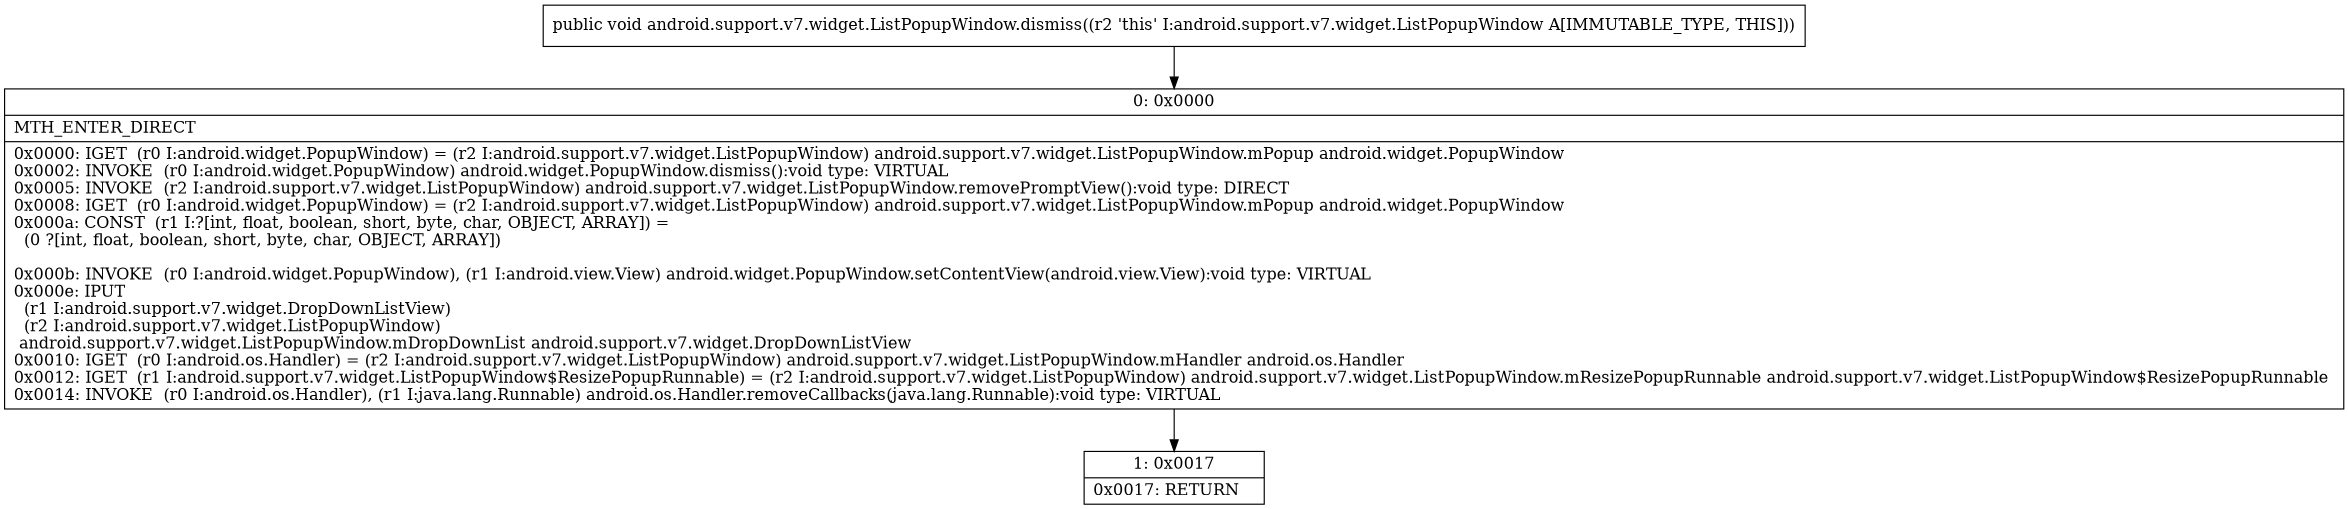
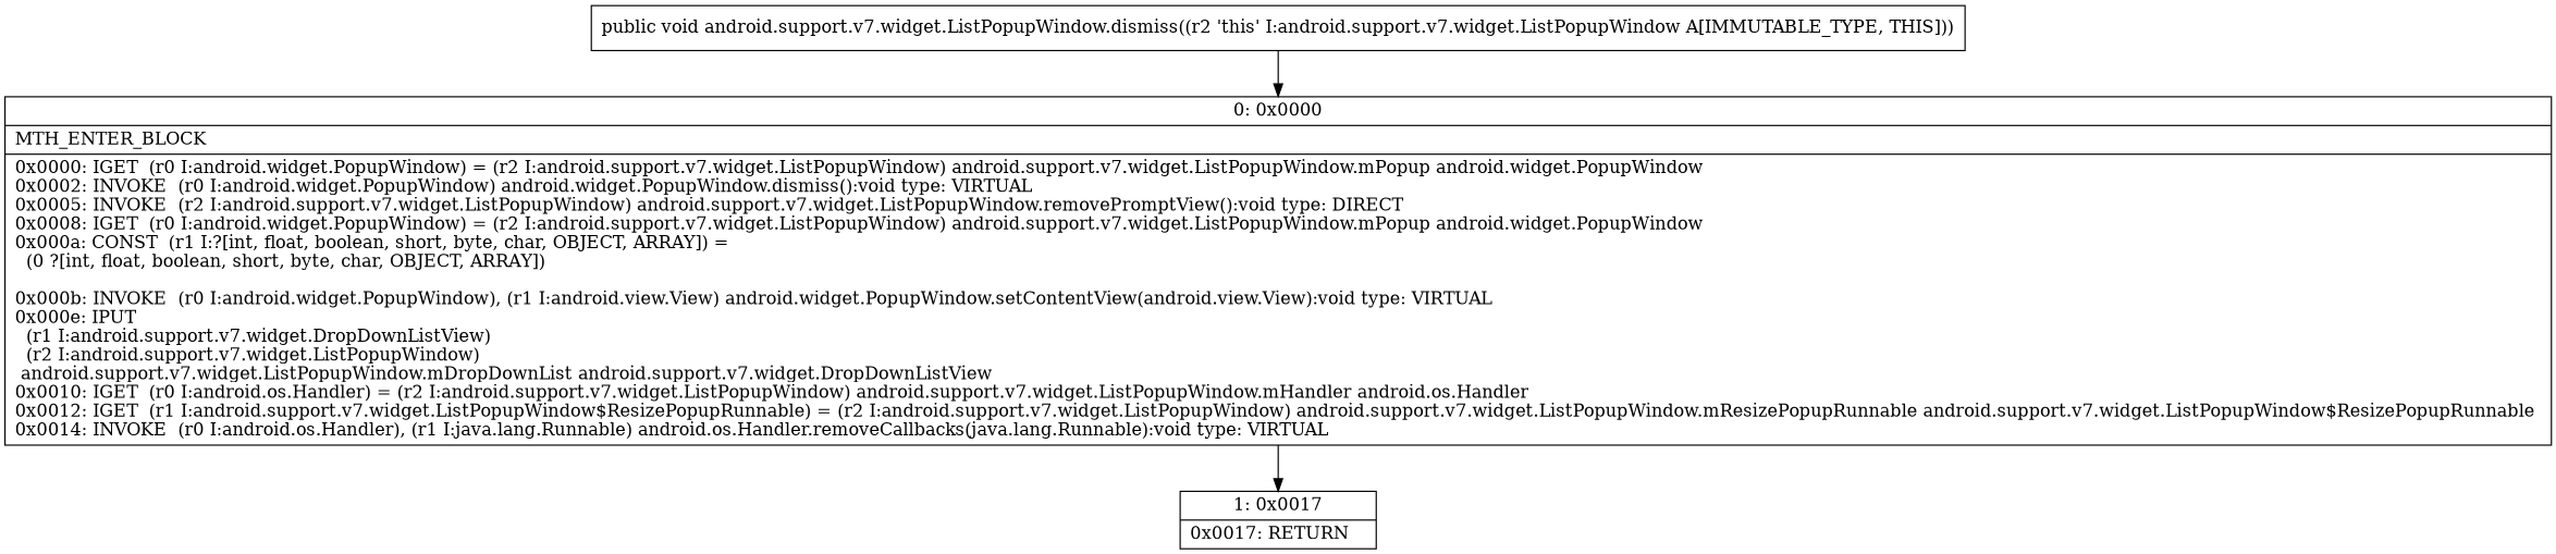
  digraph {
    node [shape=record]
-   n1 [label="{0\:\ 0x0000|MTH_ENTER_DIRECT\l|0x0000: IGET  (r0 I:android.widget.PopupWindow) = (r2 I:android.support.v7.widget.ListPopupWindow) android.support.v7.widget.ListPopupWindow.mPopup android.widget.PopupWindow \l0x0002: INVOKE  (r0 I:android.widget.PopupWindow) android.widget.PopupWindow.dismiss():void type: VIRTUAL \l0x0005: INVOKE  (r2 I:android.support.v7.widget.ListPopupWindow) android.support.v7.widget.ListPopupWindow.removePromptView():void type: DIRECT \l0x0008: IGET  (r0 I:android.widget.PopupWindow) = (r2 I:android.support.v7.widget.ListPopupWindow) android.support.v7.widget.ListPopupWindow.mPopup android.widget.PopupWindow \l0x000a: CONST  (r1 I:?[int, float, boolean, short, byte, char, OBJECT, ARRAY]) = \l  (0 ?[int, float, boolean, short, byte, char, OBJECT, ARRAY])\l \l0x000b: INVOKE  (r0 I:android.widget.PopupWindow), (r1 I:android.view.View) android.widget.PopupWindow.setContentView(android.view.View):void type: VIRTUAL \l0x000e: IPUT  \l  (r1 I:android.support.v7.widget.DropDownListView)\l  (r2 I:android.support.v7.widget.ListPopupWindow)\l android.support.v7.widget.ListPopupWindow.mDropDownList android.support.v7.widget.DropDownListView \l0x0010: IGET  (r0 I:android.os.Handler) = (r2 I:android.support.v7.widget.ListPopupWindow) android.support.v7.widget.ListPopupWindow.mHandler android.os.Handler \l0x0012: IGET  (r1 I:android.support.v7.widget.ListPopupWindow$ResizePopupRunnable) = (r2 I:android.support.v7.widget.ListPopupWindow) android.support.v7.widget.ListPopupWindow.mResizePopupRunnable android.support.v7.widget.ListPopupWindow$ResizePopupRunnable \l0x0014: INVOKE  (r0 I:android.os.Handler), (r1 I:java.lang.Runnable) android.os.Handler.removeCallbacks(java.lang.Runnable):void type: VIRTUAL \l}"]
+   n1 [label="{0\:\ 0x0000|MTH_ENTER_BLOCK\l|0x0000: IGET  (r0 I:android.widget.PopupWindow) = (r2 I:android.support.v7.widget.ListPopupWindow) android.support.v7.widget.ListPopupWindow.mPopup android.widget.PopupWindow \l0x0002: INVOKE  (r0 I:android.widget.PopupWindow) android.widget.PopupWindow.dismiss():void type: VIRTUAL \l0x0005: INVOKE  (r2 I:android.support.v7.widget.ListPopupWindow) android.support.v7.widget.ListPopupWindow.removePromptView():void type: DIRECT \l0x0008: IGET  (r0 I:android.widget.PopupWindow) = (r2 I:android.support.v7.widget.ListPopupWindow) android.support.v7.widget.ListPopupWindow.mPopup android.widget.PopupWindow \l0x000a: CONST  (r1 I:?[int, float, boolean, short, byte, char, OBJECT, ARRAY]) = \l  (0 ?[int, float, boolean, short, byte, char, OBJECT, ARRAY])\l \l0x000b: INVOKE  (r0 I:android.widget.PopupWindow), (r1 I:android.view.View) android.widget.PopupWindow.setContentView(android.view.View):void type: VIRTUAL \l0x000e: IPUT  \l  (r1 I:android.support.v7.widget.DropDownListView)\l  (r2 I:android.support.v7.widget.ListPopupWindow)\l android.support.v7.widget.ListPopupWindow.mDropDownList android.support.v7.widget.DropDownListView \l0x0010: IGET  (r0 I:android.os.Handler) = (r2 I:android.support.v7.widget.ListPopupWindow) android.support.v7.widget.ListPopupWindow.mHandler android.os.Handler \l0x0012: IGET  (r1 I:android.support.v7.widget.ListPopupWindow$ResizePopupRunnable) = (r2 I:android.support.v7.widget.ListPopupWindow) android.support.v7.widget.ListPopupWindow.mResizePopupRunnable android.support.v7.widget.ListPopupWindow$ResizePopupRunnable \l0x0014: INVOKE  (r0 I:android.os.Handler), (r1 I:java.lang.Runnable) android.os.Handler.removeCallbacks(java.lang.Runnable):void type: VIRTUAL \l}"]
    n2 [label="{1\:\ 0x0017|0x0017: RETURN   \l}"]
    n3 [label="{public void android.support.v7.widget.ListPopupWindow.dismiss((r2 'this' I:android.support.v7.widget.ListPopupWindow A[IMMUTABLE_TYPE, THIS])) }"]
    n1 -> n2
    n3 -> n1
  }
